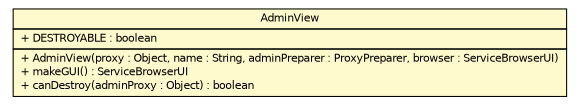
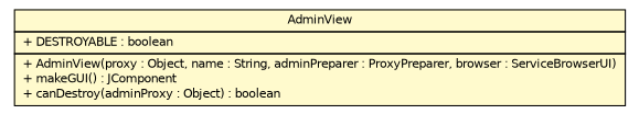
  digraph {
    nodesep=0.25
    ranksep=0.5
-   n1 [fontcolor=black fontname=Helvetica fontsize=10.0 label=<<table title="sorcer.ssb.tools.plugin.browser.AdminView" border="0" cellborder="1" cellspacing="0" cellpadding="2" port="p" bgcolor="lemonChiffon" href="./AdminView.html"> 		<tr><td><table border="0" cellspacing="0" cellpadding="1"> <tr><td align="center" balign="center"> AdminView </td></tr> 		</table></td></tr> 		<tr><td><table border="0" cellspacing="0" cellpadding="1"> <tr><td align="left" balign="left"> + DESTROYABLE : boolean </td></tr> 		</table></td></tr> 		<tr><td><table border="0" cellspacing="0" cellpadding="1"> <tr><td align="left" balign="left"> + AdminView(proxy : Object, name : String, adminPreparer : ProxyPreparer, browser : ServiceBrowserUI) </td></tr> <tr><td align="left" balign="left"> + makeGUI() : ServiceBrowserUI </td></tr> <tr><td align="left" balign="left"> + canDestroy(adminProxy : Object) : boolean </td></tr> 		</table></td></tr> 		</table>> shape=plaintext]
+   n1 [fontcolor=black fontname=Helvetica fontsize=10.0 label=<<table title="sorcer.ssb.tools.plugin.browser.AdminView" border="0" cellborder="1" cellspacing="0" cellpadding="2" port="p" bgcolor="lemonChiffon" href="./AdminView.html"> 		<tr><td><table border="0" cellspacing="0" cellpadding="1"> <tr><td align="center" balign="center"> AdminView </td></tr> 		</table></td></tr> 		<tr><td><table border="0" cellspacing="0" cellpadding="1"> <tr><td align="left" balign="left"> + DESTROYABLE : boolean </td></tr> 		</table></td></tr> 		<tr><td><table border="0" cellspacing="0" cellpadding="1"> <tr><td align="left" balign="left"> + AdminView(proxy : Object, name : String, adminPreparer : ProxyPreparer, browser : ServiceBrowserUI) </td></tr> <tr><td align="left" balign="left"> + makeGUI() : JComponent </td></tr> <tr><td align="left" balign="left"> + canDestroy(adminProxy : Object) : boolean </td></tr> 		</table></td></tr> 		</table>> shape=plaintext]
  }
